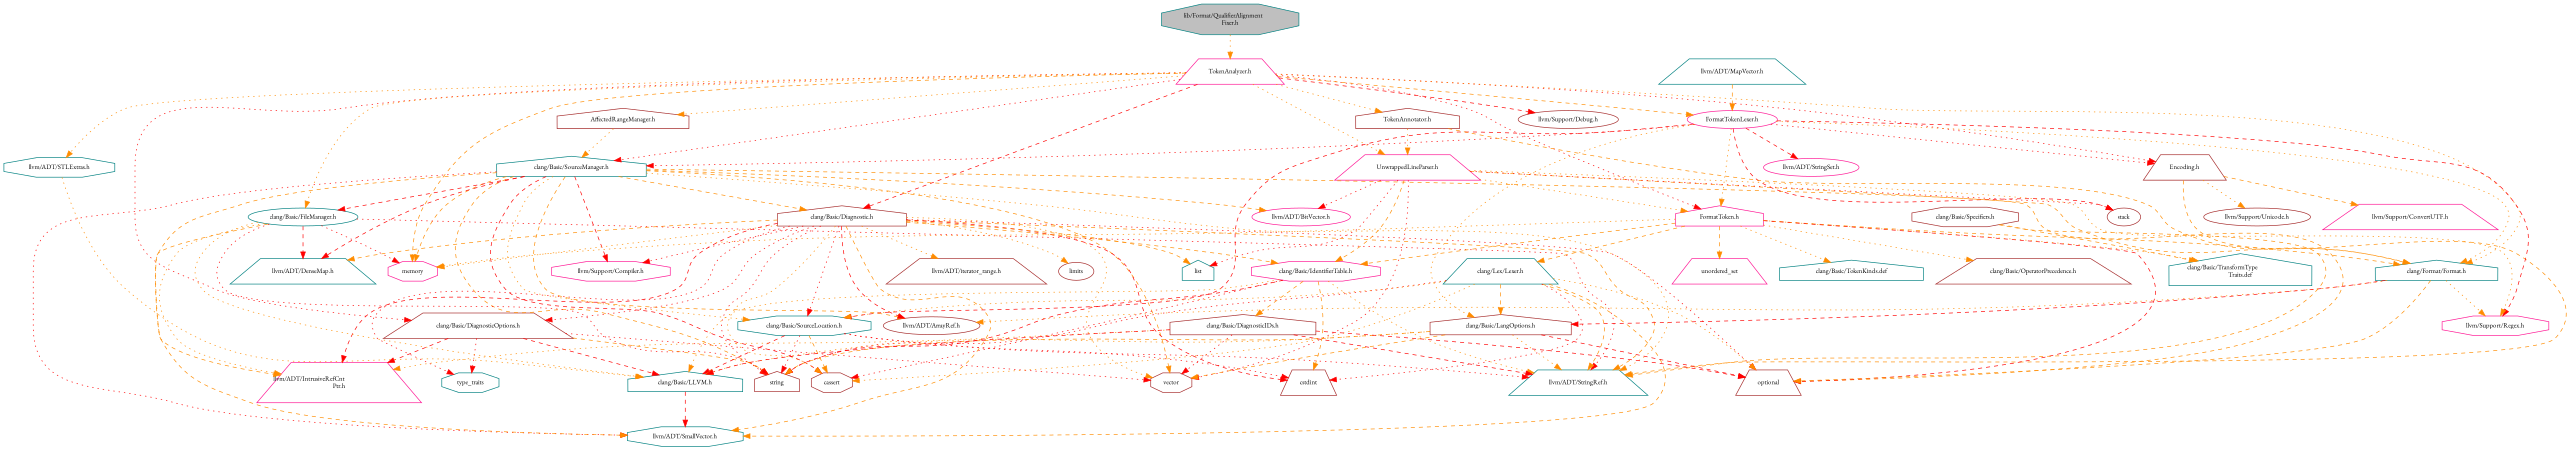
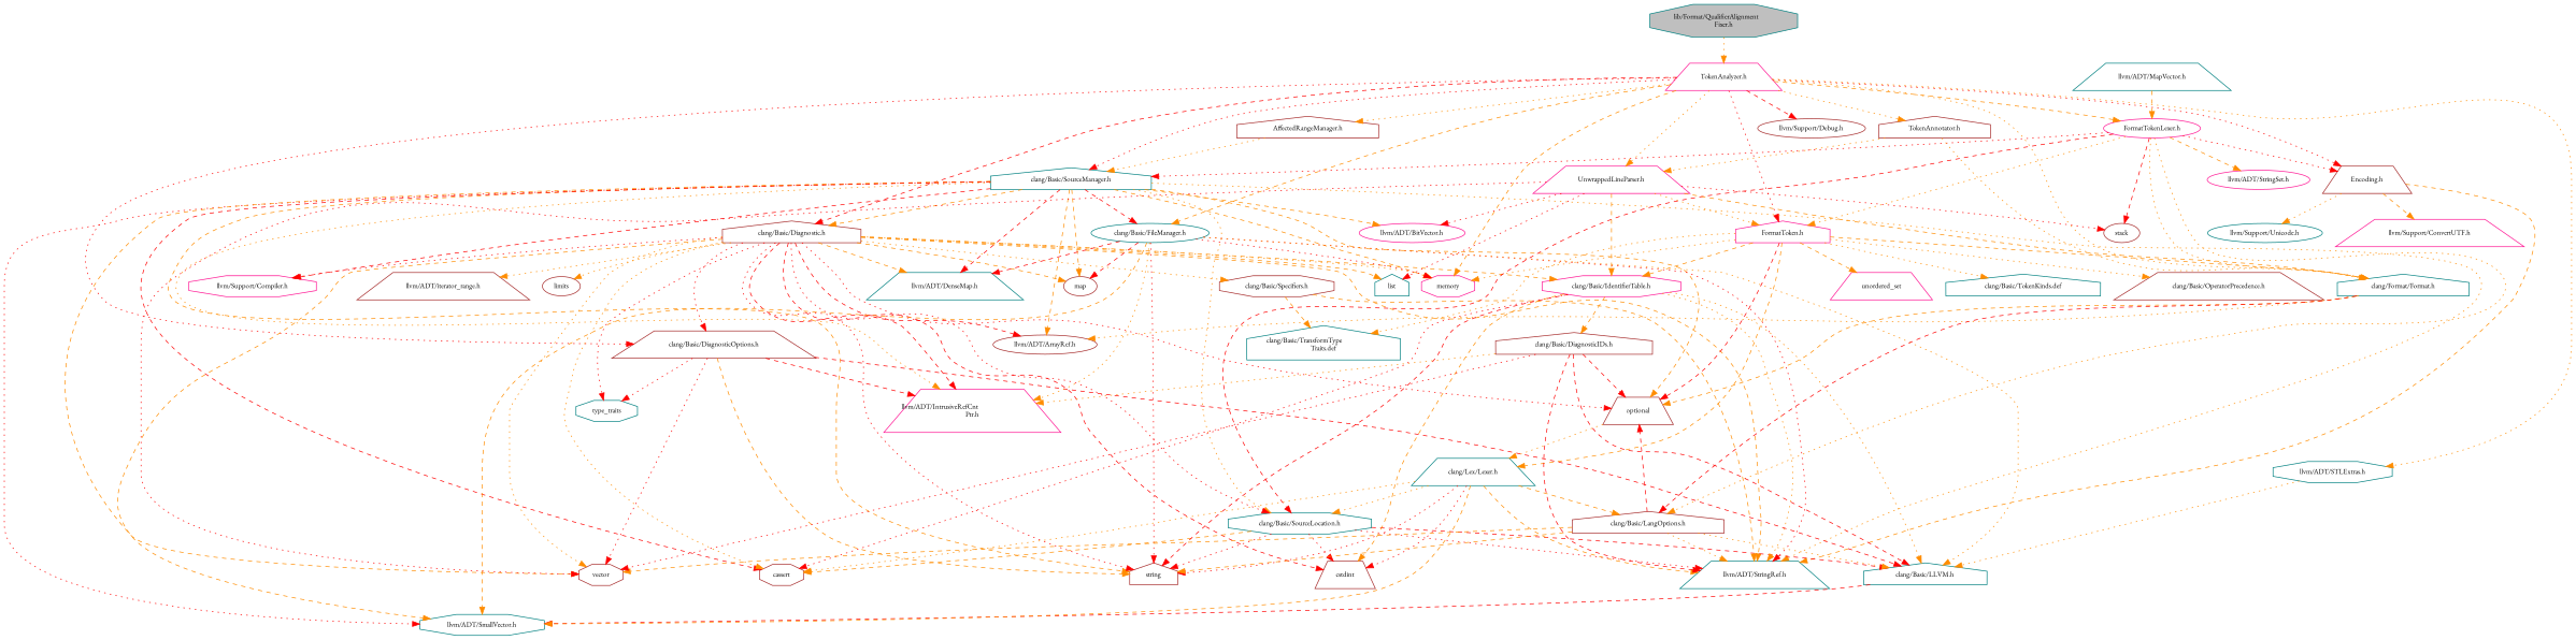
  digraph {
    fontname="EB Garamond"
    node [color=brown fontname="EB Garamond" fontsize=10 shape=trapezium]
    edge [color=darkorange fontname="EB Garamond" fontsize=10 labelfontname=Helvetica labelfontsize=10 style=dotted]
    n1 [color=teal fillcolor=grey75 fontcolor=black height=0.2 label="lib/Format/QualifierAlignment\lFixer.h" shape=octagon style=filled width=0.4]
    n2 [color=deeppink height=0.2 label="TokenAnalyzer.h" width=0.4]
    n3 [height=0.2 label="AffectedRangeManager.h" shape=house width=0.4]
    n4 [color=teal height=0.2 label="clang/Basic/SourceManager.h" shape=house width=0.4]
    n5 [height=0.2 label="clang/Basic/Diagnostic.h" shape=house width=0.4]
    n6 [height=0.2 label="clang/Basic/DiagnosticOptions.h" width=0.4]
    n7 [color=deeppink height=0.2 label=memory shape=octagon width=0.4]
    n8 [color=teal height=0.2 label="clang/Basic/FileManager.h" shape=ellipse width=0.4]
    n9 [height=0.2 label="Encoding.h" width=0.4]
    n10 [color=deeppink height=0.2 label="FormatToken.h" shape=house width=0.4]
    n11 [color=teal height=0.2 label="clang/Format/Format.h" shape=house width=0.4]
    n12 [color=deeppink height=0.2 label="FormatTokenLexer.h" shape=ellipse width=0.4]
    n13 [height=0.2 label="TokenAnnotator.h" shape=house width=0.4]
    n14 [color=deeppink height=0.2 label="UnwrappedLineParser.h" width=0.4]
    n15 [color=teal height=0.2 label="llvm/ADT/STLExtras.h" shape=octagon width=0.4]
    n16 [height=0.2 label="llvm/Support/Debug.h" shape=ellipse width=0.4]
    n17 [color=teal height=0.2 label="llvm/ADT/SmallVector.h" shape=octagon width=0.4]
    n18 [color=deeppink height=0.2 label="llvm/ADT/IntrusiveRefCnt\lPtr.h" width=0.4]
    n19 [color=teal height=0.2 label="llvm/ADT/StringRef.h" width=0.4]
    n20 [height=0.2 label=optional width=0.4]
    n21 [height=0.2 label=vector shape=octagon width=0.4]
    n22 [height=0.2 label=string shape=house width=0.4]
    n23 [color=teal height=0.2 label="clang/Basic/SourceLocation.h" shape=octagon width=0.4]
    n24 [height=0.2 label=cassert shape=octagon width=0.4]
    n25 [height=0.2 label="llvm/ADT/ArrayRef.h" shape=ellipse width=0.4]
    n26 [color=teal height=0.2 label="llvm/ADT/DenseMap.h" width=0.4]
    n27 [color=deeppink height=0.2 label="llvm/Support/Compiler.h" shape=octagon width=0.4]
+   n28 [height=0.2 label=map shape=ellipse width=0.4]
    n29 [color=deeppink height=0.2 label="llvm/ADT/BitVector.h" shape=ellipse width=0.4]
    n30 [color=teal height=0.2 label=type_traits shape=octagon width=0.4]
    n31 [height=0.2 label=cstdint width=0.4]
    n32 [height=0.2 label="clang/Basic/Specifiers.h" shape=octagon width=0.4]
    n33 [height=0.2 label="llvm/ADT/iterator_range.h" width=0.4]
    n34 [height=0.2 label=limits shape=ellipse width=0.4]
    n35 [color=teal height=0.2 label=list shape=house width=0.4]
    n36 [color=deeppink height=0.2 label="clang/Basic/IdentifierTable.h" shape=octagon width=0.4]
    n37 [color=teal height=0.2 label="clang/Basic/LLVM.h" shape=house width=0.4]
    n38 [color=deeppink height=0.2 label="llvm/Support/ConvertUTF.h" width=0.4]
-   n39 [height=0.2 label="llvm/Support/Unicode.h" shape=ellipse width=0.4]
+   n39 [color=teal height=0.2 label="llvm/Support/Unicode.h" shape=ellipse width=0.4]
    n40 [color=teal height=0.2 label="clang/Basic/TransformType\lTraits.def" shape=house width=0.4]
    n41 [height=0.2 label="clang/Basic/OperatorPrecedence.h" width=0.4]
    n42 [color=teal height=0.2 label="clang/Lex/Lexer.h" width=0.4]
    n43 [color=deeppink height=0.2 label=unordered_set width=0.4]
    n44 [color=teal height=0.2 label="clang/Basic/TokenKinds.def" shape=house width=0.4]
    n45 [height=0.2 label="clang/Basic/LangOptions.h" shape=house width=0.4]
-   n46 [color=deeppink height=0.2 label="llvm/Support/Regex.h" shape=octagon width=0.4]
    n47 [color=deeppink height=0.2 label="llvm/ADT/StringSet.h" shape=ellipse width=0.4]
    n48 [height=0.2 label=stack shape=ellipse width=0.4]
    n49 [height=0.2 label="clang/Basic/DiagnosticIDs.h" shape=house width=0.4]
    n50 [color=teal height=0.2 label="llvm/ADT/MapVector.h" width=0.4]
    n1 -> n2
    n2 -> n3
    n2 -> n4 [color=red]
    n2 -> n5 [color=red style=dashed]
    n2 -> n6 [color=red]
    n2 -> n7 [style=dashed]
-   n2 -> n8
+   n2 -> n8 [style=dashed]
    n2 -> n9 [color=red]
    n2 -> n10 [color=red]
    n2 -> n11
    n2 -> n12 [style=dashed]
    n2 -> n13
    n2 -> n14
    n2 -> n15
    n2 -> n16 [color=red style=dashed]
    n3 -> n4
    n4 -> n5 [style=dashed]
    n4 -> n7 [style=dashed]
    n4 -> n8 [color=red style=dashed]
    n4 -> n17 [color=red]
-   n4 -> n18 [style=dashed]
+   n4 -> n18
    n4 -> n19
    n4 -> n20 [style=dashed]
    n4 -> n21 [style=dashed]
    n4 -> n22 [style=dashed]
    n4 -> n23
    n4 -> n24 [color=red style=dashed]
    n4 -> n25 [style=dashed]
    n4 -> n26 [color=red style=dashed]
    n4 -> n27 [color=red style=dashed]
+   n4 -> n28 [style=dashed]
    n4 -> n29 [style=dashed]
    n5 -> n6 [color=red]
    n5 -> n7
    n5 -> n17 [style=dashed]
    n5 -> n18 [color=red style=dashed]
    n5 -> n19 [style=dashed]
    n5 -> n20 [color=red]
    n5 -> n21
    n5 -> n22 [color=red]
    n5 -> n23 [color=red]
    n5 -> n24
    n5 -> n25 [color=red style=dashed]
    n5 -> n26 [style=dashed]
    n5 -> n27 [color=red]
+   n5 -> n28 [style=dashed]
    n5 -> n30 [color=red]
    n5 -> n31 [color=red style=dashed]
+   n5 -> n32
    n5 -> n33
    n5 -> n34
    n5 -> n35 [style=dashed]
    n5 -> n36 [style=dashed]
    n6 -> n18 [color=red style=dashed]
    n6 -> n21 [color=red]
    n6 -> n22 [style=dashed]
    n6 -> n30 [color=red]
    n6 -> n37 [color=red style=dashed]
    n8 -> n7 [color=red]
    n8 -> n17 [style=dashed]
    n8 -> n18
    n8 -> n19 [color=red]
    n8 -> n22 [color=red]
    n8 -> n26 [color=red style=dashed]
+   n8 -> n28 [color=red style=dashed]
    n8 -> n37
    n9 -> n19 [style=dashed]
    n9 -> n38 [style=dashed]
    n9 -> n39
    n10 -> n7
    n10 -> n11 [style=dashed]
    n10 -> n20 [color=red style=dashed]
    n10 -> n36 [style=dashed]
    n10 -> n40
    n10 -> n41
    n10 -> n42 [style=dashed]
    n10 -> n43 [style=dashed]
    n10 -> n44
    n11 -> n20 [style=dashed]
    n11 -> n25
    n11 -> n45 [color=red style=dashed]
-   n11 -> n46
    n12 -> n4 [color=red]
    n12 -> n9 [color=red]
    n12 -> n10
    n12 -> n11
    n12 -> n23 [color=red style=dashed]
    n12 -> n45
-   n12 -> n46 [color=red style=dashed]
-   n12 -> n47 [color=red style=dashed]
+   n12 -> n47 [style=dashed]
    n12 -> n48 [color=red style=dashed]
-   n13 -> n11 [style=dashed]
+   n13 -> n11
    n13 -> n14
    n14 -> n10
    n14 -> n11 [style=dashed]
    n14 -> n21 [color=red]
    n14 -> n29 [color=red]
    n14 -> n35 [color=red]
    n14 -> n36 [style=dashed]
-   n14 -> n46
    n14 -> n48 [color=red]
    n15 -> n37
    n23 -> n19 [color=red]
    n23 -> n22 [color=red]
    n23 -> n24 [style=dashed]
    n23 -> n31 [color=red]
    n23 -> n37 [color=red style=dashed]
    n32 -> n19 [style=dashed]
    n32 -> n40 [style=dashed]
    n36 -> n19
    n36 -> n22 [color=red style=dashed]
    n36 -> n24 [color=red]
    n36 -> n31 [style=dashed]
    n36 -> n37
    n36 -> n49 [style=dashed]
    n37 -> n17 [color=red style=dashed]
    n42 -> n17 [style=dashed]
    n42 -> n19 [style=dashed]
-   n42 -> n20
+   n20 -> n42
    n42 -> n22 [color=red]
    n42 -> n23
    n42 -> n24
    n42 -> n31 [color=red]
    n42 -> n45 [style=dashed]
    n45 -> n19
    n45 -> n20 [color=red style=dashed]
    n45 -> n21 [style=dashed]
    n45 -> n22 [style=dashed]
    n45 -> n37
    n49 -> n18
    n49 -> n19 [color=red style=dashed]
    n49 -> n20 [color=red style=dashed]
    n49 -> n21 [color=red]
    n49 -> n37 [color=red style=dashed]
    n50 -> n12 [style=dashed]
  }
